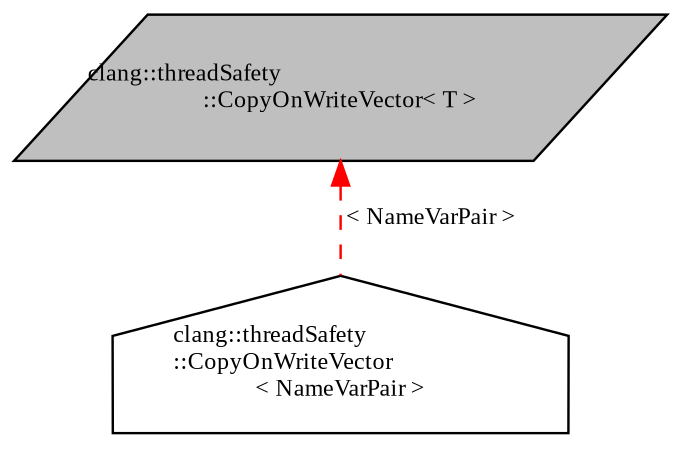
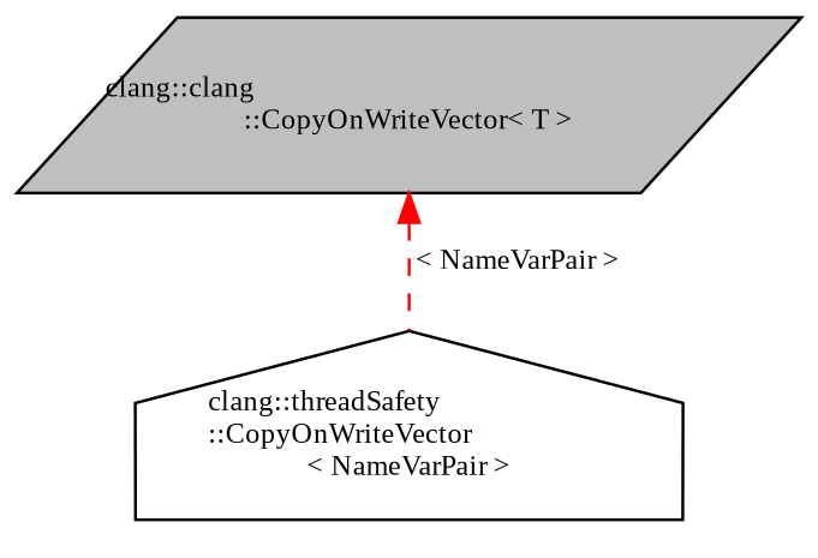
  digraph {
    fontname="Liberation Serif"
    node [color=black fontname="Liberation Serif" fontsize=10]
-   n1 [fillcolor=grey75 fontcolor=black height=0.2 label="clang::threadSafety\l::CopyOnWriteVector\< T \>" shape=parallelogram style=filled width=0.4]
+   n1 [fillcolor=grey75 fontcolor=black height=0.2 label="clang::clang\l::CopyOnWriteVector\< T \>" shape=parallelogram style=filled width=0.4]
    n2 [height=0.2 label="clang::threadSafety\l::CopyOnWriteVector\l\< NameVarPair \>" shape=house width=0.4]
    n1 -> n2 [color=red dir=back fontname="Liberation Serif" fontsize=10 label=" \< NameVarPair \>" labelfontname=Helvetica labelfontsize=10 style=dashed]
  }
